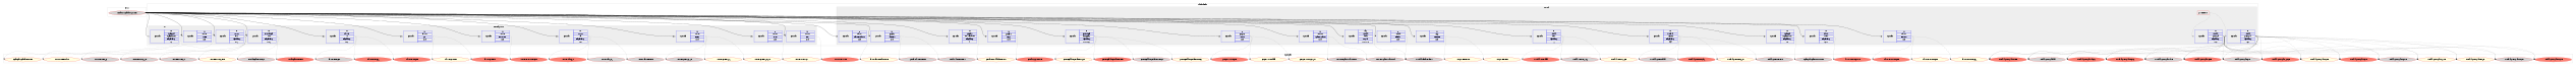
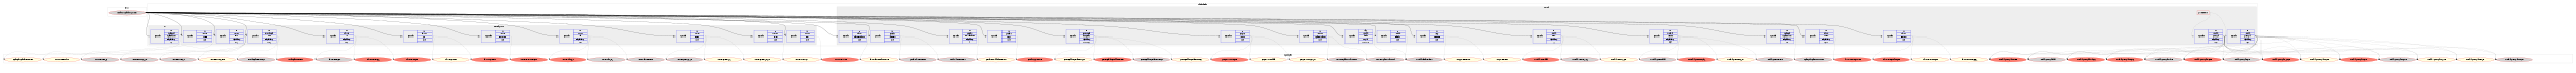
  digraph {
    compound=true
    concentrate=true
    fontname=Helvetica
    fontsize=10
    newrank=true
    rankdir=TB
    ranksep=1.5
    node [color=red fontname=Helvetica fontsize=10 style=filled]
    edge [arrowhead=vee headport=w style=dotted tailport=e weight=100]
    n1 [fillcolor=lightgrey label="x11-terms/mate-terminal-1.18.2" width=4]
    n2 [color=blue label=<<TABLE BORDER="0" CELLBORDER="1" CELLSPACING="0" CELLPADDING="4" WIDTH="220"><TR><TD ROWSPAN="6" CELLPADDING="30">pack_dep</TD></TR><TR><TD WIDTH="110">no</TD></TR><TR><TD>sys-devel</TD></TR><TR><TD>automake</TD></TR><TR><TD>greaterequal</TD></TR><TR><TD>1.16.1</TD></TR></TABLE>> shape=none style=""]
    n3 [color=blue label=<<TABLE BORDER="0" CELLBORDER="1" CELLSPACING="0" CELLPADDING="4" WIDTH="220"><TR><TD ROWSPAN="6" CELLPADDING="30">pack_dep</TD></TR><TR><TD WIDTH="110">no</TD></TR><TR><TD>sys-devel</TD></TR><TR><TD>automake</TD></TR><TR><TD>greaterequal</TD></TR><TR><TD>1.15.1</TD></TR></TABLE>> shape=none style=""]
    n4 [label=<<TABLE BORDER="0" CELLBORDER="1" CELLSPACING="0" CELLPADDING="4"><TR><TD CELLPADDING="10">any_of_group</TD></TR></TABLE>> shape=none style=""]
    n5 [color=blue label=<<TABLE BORDER="0" CELLBORDER="1" CELLSPACING="0" CELLPADDING="4" WIDTH="220"><TR><TD ROWSPAN="6" CELLPADDING="30">pack_dep</TD></TR><TR><TD WIDTH="110">no</TD></TR><TR><TD>app-arch</TD></TR><TR><TD>xz-utils</TD></TR><TR><TD>none</TD></TR><TR><TD></TD></TR></TABLE>> shape=none style=""]
    n6 [color=blue label=<<TABLE BORDER="0" CELLBORDER="1" CELLSPACING="0" CELLPADDING="4" WIDTH="220"><TR><TD ROWSPAN="6" CELLPADDING="30">pack_dep</TD></TR><TR><TD WIDTH="110">no</TD></TR><TR><TD>app-portage</TD></TR><TR><TD>elt-patches</TD></TR><TR><TD>greaterequal</TD></TR><TR><TD>20170815</TD></TR></TABLE>> shape=none style=""]
    n7 [color=blue label=<<TABLE BORDER="0" CELLBORDER="1" CELLSPACING="0" CELLPADDING="4" WIDTH="220"><TR><TD ROWSPAN="6" CELLPADDING="30">pack_dep</TD></TR><TR><TD WIDTH="110">no</TD></TR><TR><TD>app-text</TD></TR><TR><TD>rarian</TD></TR><TR><TD>none</TD></TR><TR><TD></TD></TR></TABLE>> shape=none style=""]
    n8 [color=blue label=<<TABLE BORDER="0" CELLBORDER="1" CELLSPACING="0" CELLPADDING="4" WIDTH="220"><TR><TD ROWSPAN="6" CELLPADDING="30">pack_dep</TD></TR><TR><TD WIDTH="110">no</TD></TR><TR><TD>app-text</TD></TR><TR><TD>scrollkeeper-dtd</TD></TR><TR><TD>greaterequal</TD></TR><TR><TD>1</TD></TR></TABLE>> shape=none style=""]
    n9 [color=blue label=<<TABLE BORDER="0" CELLBORDER="1" CELLSPACING="0" CELLPADDING="4" WIDTH="220"><TR><TD ROWSPAN="6" CELLPADDING="30">pack_dep</TD></TR><TR><TD WIDTH="110">no</TD></TR><TR><TD>app-text</TD></TR><TR><TD>yelp-tools</TD></TR><TR><TD>none</TD></TR><TR><TD></TD></TR></TABLE>> shape=none style=""]
    n10 [color=blue label=<<TABLE BORDER="0" CELLBORDER="1" CELLSPACING="0" CELLPADDING="4" WIDTH="220"><TR><TD ROWSPAN="6" CELLPADDING="30">pack_dep</TD></TR><TR><TD WIDTH="110">no</TD></TR><TR><TD>dev-util</TD></TR><TR><TD>desktop-file-utils</TD></TR><TR><TD>none</TD></TR><TR><TD></TD></TR></TABLE>> shape=none style=""]
    n11 [color=blue label=<<TABLE BORDER="0" CELLBORDER="1" CELLSPACING="0" CELLPADDING="4" WIDTH="220"><TR><TD ROWSPAN="6" CELLPADDING="30">pack_dep</TD></TR><TR><TD WIDTH="110">no</TD></TR><TR><TD>dev-util</TD></TR><TR><TD>glib-utils</TD></TR><TR><TD>none</TD></TR><TR><TD></TD></TR></TABLE>> shape=none style=""]
    n12 [color=blue label=<<TABLE BORDER="0" CELLBORDER="1" CELLSPACING="0" CELLPADDING="4" WIDTH="220"><TR><TD ROWSPAN="6" CELLPADDING="30">pack_dep</TD></TR><TR><TD WIDTH="110">no</TD></TR><TR><TD>dev-util</TD></TR><TR><TD>intltool</TD></TR><TR><TD>greaterequal</TD></TR><TR><TD>0.50.1</TD></TR></TABLE>> shape=none style=""]
    n13 [color=blue label=<<TABLE BORDER="0" CELLBORDER="1" CELLSPACING="0" CELLPADDING="4" WIDTH="220"><TR><TD ROWSPAN="6" CELLPADDING="30">pack_dep</TD></TR><TR><TD WIDTH="110">no</TD></TR><TR><TD>mate-base</TD></TR><TR><TD>mate-common</TD></TR><TR><TD>greaterequal</TD></TR><TR><TD>1.18</TD></TR></TABLE>> shape=none style=""]
    n14 [color=blue label=<<TABLE BORDER="0" CELLBORDER="1" CELLSPACING="0" CELLPADDING="4" WIDTH="220"><TR><TD ROWSPAN="6" CELLPADDING="30">pack_dep</TD></TR><TR><TD WIDTH="110">no</TD></TR><TR><TD>sys-devel</TD></TR><TR><TD>autoconf</TD></TR><TR><TD>greaterequal</TD></TR><TR><TD>2.69</TD></TR></TABLE>> shape=none style=""]
    n15 [color=blue label=<<TABLE BORDER="0" CELLBORDER="1" CELLSPACING="0" CELLPADDING="4" WIDTH="220"><TR><TD ROWSPAN="6" CELLPADDING="30">pack_dep</TD></TR><TR><TD WIDTH="110">no</TD></TR><TR><TD>sys-devel</TD></TR><TR><TD>gettext</TD></TR><TR><TD>none</TD></TR><TR><TD></TD></TR></TABLE>> shape=none style=""]
    n16 [color=blue label=<<TABLE BORDER="0" CELLBORDER="1" CELLSPACING="0" CELLPADDING="4" WIDTH="220"><TR><TD ROWSPAN="6" CELLPADDING="30">pack_dep</TD></TR><TR><TD WIDTH="110">no</TD></TR><TR><TD>sys-devel</TD></TR><TR><TD>libtool</TD></TR><TR><TD>greaterequal</TD></TR><TR><TD>2.4</TD></TR></TABLE>> shape=none style=""]
    n17 [color=blue label=<<TABLE BORDER="0" CELLBORDER="1" CELLSPACING="0" CELLPADDING="4" WIDTH="220"><TR><TD ROWSPAN="6" CELLPADDING="30">pack_dep</TD></TR><TR><TD WIDTH="110">no</TD></TR><TR><TD>virtual</TD></TR><TR><TD>pkgconfig</TD></TR><TR><TD>none</TD></TR><TR><TD></TD></TR></TABLE>> shape=none style=""]
    n18 [color=blue label=<<TABLE BORDER="0" CELLBORDER="1" CELLSPACING="0" CELLPADDING="4" WIDTH="220"><TR><TD ROWSPAN="6" CELLPADDING="30">pack_dep</TD></TR><TR><TD WIDTH="110">no</TD></TR><TR><TD>x11-misc</TD></TR><TR><TD>shared-mime-info</TD></TR><TR><TD>none</TD></TR><TR><TD></TD></TR></TABLE>> shape=none style=""]
    n19 [color=blue label=<<TABLE BORDER="0" CELLBORDER="1" CELLSPACING="0" CELLPADDING="4" WIDTH="220"><TR><TD ROWSPAN="6" CELLPADDING="30">pack_dep</TD></TR><TR><TD WIDTH="110">weak</TD></TR><TR><TD>sys-devel</TD></TR><TR><TD>gettext</TD></TR><TR><TD>smaller</TD></TR><TR><TD>0.18.1.1-r3</TD></TR></TABLE>> shape=none style=""]
    n20 [color=blue label=<<TABLE BORDER="0" CELLBORDER="1" CELLSPACING="0" CELLPADDING="4" WIDTH="220"><TR><TD ROWSPAN="6" CELLPADDING="30">pack_dep</TD></TR><TR><TD WIDTH="110">no</TD></TR><TR><TD>x11-libs</TD></TR><TR><TD>gdk-pixbuf</TD></TR><TR><TD>none</TD></TR><TR><TD></TD></TR></TABLE>> shape=none style=""]
    n21 [color=blue label=<<TABLE BORDER="0" CELLBORDER="1" CELLSPACING="0" CELLPADDING="4" WIDTH="220"><TR><TD ROWSPAN="6" CELLPADDING="30">pack_dep</TD></TR><TR><TD WIDTH="110">no</TD></TR><TR><TD>dev-libs</TD></TR><TR><TD>atk</TD></TR><TR><TD>none</TD></TR><TR><TD></TD></TR></TABLE>> shape=none style=""]
    n22 [color=blue label=<<TABLE BORDER="0" CELLBORDER="1" CELLSPACING="0" CELLPADDING="4" WIDTH="220"><TR><TD ROWSPAN="6" CELLPADDING="30">pack_dep</TD></TR><TR><TD WIDTH="110">no</TD></TR><TR><TD>dev-libs</TD></TR><TR><TD>glib</TD></TR><TR><TD>greaterequal</TD></TR><TR><TD>2.36</TD></TR></TABLE>> shape=none style=""]
    n23 [color=blue label=<<TABLE BORDER="0" CELLBORDER="1" CELLSPACING="0" CELLPADDING="4" WIDTH="220"><TR><TD ROWSPAN="6" CELLPADDING="30">pack_dep</TD></TR><TR><TD WIDTH="110">no</TD></TR><TR><TD>gnome-base</TD></TR><TR><TD>dconf</TD></TR><TR><TD>greaterequal</TD></TR><TR><TD>0.13.4</TD></TR></TABLE>> shape=none style=""]
    n24 [color=blue label=<<TABLE BORDER="0" CELLBORDER="1" CELLSPACING="0" CELLPADDING="4" WIDTH="220"><TR><TD ROWSPAN="6" CELLPADDING="30">pack_dep</TD></TR><TR><TD WIDTH="110">no</TD></TR><TR><TD>x11-libs</TD></TR><TR><TD>gtk+</TD></TR><TR><TD>greaterequal</TD></TR><TR><TD>3.14</TD></TR></TABLE>> shape=none style=""]
    n25 [color=blue label=<<TABLE BORDER="0" CELLBORDER="1" CELLSPACING="0" CELLPADDING="4" WIDTH="220"><TR><TD ROWSPAN="6" CELLPADDING="30">pack_dep</TD></TR><TR><TD WIDTH="110">no</TD></TR><TR><TD>x11-libs</TD></TR><TR><TD>libICE</TD></TR><TR><TD>none</TD></TR><TR><TD></TD></TR></TABLE>> shape=none style=""]
    n26 [color=blue label=<<TABLE BORDER="0" CELLBORDER="1" CELLSPACING="0" CELLPADDING="4" WIDTH="220"><TR><TD ROWSPAN="6" CELLPADDING="30">pack_dep</TD></TR><TR><TD WIDTH="110">no</TD></TR><TR><TD>x11-libs</TD></TR><TR><TD>libSM</TD></TR><TR><TD>none</TD></TR><TR><TD></TD></TR></TABLE>> shape=none style=""]
    n27 [color=blue label=<<TABLE BORDER="0" CELLBORDER="1" CELLSPACING="0" CELLPADDING="4" WIDTH="220"><TR><TD ROWSPAN="6" CELLPADDING="30">pack_dep</TD></TR><TR><TD WIDTH="110">no</TD></TR><TR><TD>x11-libs</TD></TR><TR><TD>libX11</TD></TR><TR><TD>none</TD></TR><TR><TD></TD></TR></TABLE>> shape=none style=""]
    n28 [color=blue label=<<TABLE BORDER="0" CELLBORDER="1" CELLSPACING="0" CELLPADDING="4" WIDTH="220"><TR><TD ROWSPAN="6" CELLPADDING="30">pack_dep</TD></TR><TR><TD WIDTH="110">no</TD></TR><TR><TD>x11-libs</TD></TR><TR><TD>pango</TD></TR><TR><TD>none</TD></TR><TR><TD></TD></TR></TABLE>> shape=none style=""]
    n29 [color=blue label=<<TABLE BORDER="0" CELLBORDER="1" CELLSPACING="0" CELLPADDING="4" WIDTH="220"><TR><TD ROWSPAN="6" CELLPADDING="30">pack_dep</TD></TR><TR><TD WIDTH="110">no</TD></TR><TR><TD>x11-libs</TD></TR><TR><TD>vte</TD></TR><TR><TD>greaterequal</TD></TR><TR><TD>0.38</TD></TR></TABLE>> shape=none style=""]
    n30 [color=blue label=<<TABLE BORDER="0" CELLBORDER="1" CELLSPACING="0" CELLPADDING="4" WIDTH="220"><TR><TD ROWSPAN="6" CELLPADDING="30">pack_dep</TD></TR><TR><TD WIDTH="110">no</TD></TR><TR><TD>mate-base</TD></TR><TR><TD>mate-desktop</TD></TR><TR><TD>greaterequal</TD></TR><TR><TD>1.6</TD></TR></TABLE>> shape=none style=""]
    n31 [fillcolor=salmon label="sys-devel/automake-1.10.3-r3" width=4]
-   n32 [fillcolor=salmon label="sys-devel/automake-1.11.6-r3" width=4]
    n33 [fillcolor=lightgrey label="sys-devel/automake-1.12.6-r2" width=4]
    n34 [fillcolor=lightyellow label="sys-devel/automake-1.13.4-r2" width=4]
    n35 [fillcolor=lightyellow label="sys-devel/automake-1.14.1-r2" width=4]
    n36 [fillcolor=lightgrey label="sys-devel/automake-1.15.1-r2" width=4]
    n37 [fillcolor=salmon label="sys-devel/automake-1.16-r2" width=4]
    n38 [fillcolor=lightyellow label="sys-devel/automake-1.16.1-r1" width=4]
    n39 [fillcolor=salmon label="sys-devel/automake-1.4_p6-r2" width=4]
    n40 [fillcolor=lightgrey label="sys-devel/automake-1.5-r2" width=4]
    n41 [fillcolor=salmon label="sys-devel/automake-1.6.3-r2" width=4]
    n42 [fillcolor=lightgrey label="sys-devel/automake-1.7.9-r3" width=4]
    n43 [fillcolor=salmon label="sys-devel/automake-1.8.5-r5" width=4]
    n44 [fillcolor=salmon label="sys-devel/automake-1.9.6-r5" width=4]
    n45 [fillcolor=lightgrey label="sys-devel/automake-9999" width=4]
    n46 [fillcolor=salmon label="app-arch/xz-utils-5.2.3" width=4]
    n47 [fillcolor=lightyellow label="app-arch/xz-utils-5.2.4-r2" width=4]
    n48 [fillcolor=lightyellow label="app-arch/xz-utils-9999" width=4]
    n49 [fillcolor=salmon label="app-portage/elt-patches-20170317" width=4]
    n50 [fillcolor=lightyellow label="app-portage/elt-patches-20170422" width=4]
    n51 [fillcolor=lightyellow label="app-portage/elt-patches-20170815" width=4]
    n52 [fillcolor=lightgrey label="app-portage/elt-patches-20170826.1" width=4]
    n53 [fillcolor=salmon label="app-text/rarian-0.8.1-r3" width=4]
    n54 [fillcolor=lightyellow label="app-text/scrollkeeper-dtd-1.0-r1" width=4]
    n55 [fillcolor=lightgrey label="app-text/yelp-tools-3.18.0" width=4]
    n56 [fillcolor=lightgrey label="app-text/yelp-tools-3.28.0" width=4]
    n57 [fillcolor=lightyellow label="dev-util/desktop-file-utils-0.23" width=4]
    n58 [fillcolor=lightyellow label="dev-util/glib-utils-2.56.4" width=4]
    n59 [fillcolor=lightyellow label="dev-util/glib-utils-2.58.2" width=4]
-   n60 [fillcolor=salmon label="dev-util/glib-utils-2.58.3" width=4]
+   n60 [fillcolor=salmon label="dev-util/glib-patches-2.58.3" width=4]
    n61 [fillcolor=salmon label="dev-util/intltool-0.51.0-r2" width=4]
    n62 [fillcolor=lightgrey label="mate-base/mate-common-1.18.0" width=4]
    n63 [fillcolor=lightyellow label="dev-libs/atk-2.28.1" width=4]
    n64 [fillcolor=salmon label="dev-libs/atk-2.30.0" width=4]
    n65 [fillcolor=lightgrey label="sys-devel/autoconf-2.13-r1" width=4]
    n66 [fillcolor=lightyellow label="sys-devel/autoconf-2.64-r1" width=4]
    n67 [fillcolor=salmon label="sys-devel/autoconf-2.69-r4" width=4]
    n68 [fillcolor=lightgrey label="sys-devel/autoconf-9999" width=4]
    n69 [fillcolor=lightgrey label="sys-devel/gettext-0.19.8.1" width=4]
    n70 [fillcolor=lightyellow label="sys-devel/libtool-2.4.6-r3" width=4]
    n71 [fillcolor=lightgrey label="sys-devel/libtool-2.4.6-r4" width=4]
    n72 [fillcolor=salmon label="sys-devel/libtool-9999" width=4]
    n73 [fillcolor=lightyellow label="virtual/pkgconfig-0-r1" width=4]
    n74 [fillcolor=lightyellow label="virtual/pkgconfig-1" width=4]
    n75 [fillcolor=lightgrey label="x11-misc/shared-mime-info-1.10" width=4]
    n76 [fillcolor=lightgrey label="x11-misc/shared-mime-info-1.9" width=4]
    n77 [fillcolor=salmon label="dev-libs/glib-2.56.4" width=4]
    n78 [fillcolor=lightgrey label="dev-libs/glib-2.58.2" width=4]
    n79 [fillcolor=salmon label="dev-libs/glib-2.58.3" width=4]
    n80 [fillcolor=lightgrey label="gnome-base/dconf-0.26.1" width=4]
    n81 [fillcolor=salmon label="gnome-base/dconf-0.30.1" width=4]
    n82 [fillcolor=salmon label="x11-libs/gdk-pixbuf-2.36.12" width=4]
    n83 [fillcolor=lightyellow label="x11-libs/gtk+-2.24.32-r1" width=4]
    n84 [fillcolor=lightgrey label="x11-libs/gtk+-3.24.1" width=4]
    n85 [fillcolor=lightgrey label="x11-libs/gtk+-3.24.4-r1" width=4]
    n86 [fillcolor=lightgrey label="x11-libs/gtk+-3.24.5" width=4]
    n87 [fillcolor=lightyellow label="x11-libs/libICE-1.0.9-r2" width=4]
    n88 [fillcolor=salmon label="x11-libs/libSM-1.2.3" width=4]
    n89 [fillcolor=lightyellow label="x11-libs/libX11-1.6.7" width=4]
    n90 [fillcolor=lightyellow label="x11-libs/pango-1.40.14-r1" width=4]
    n91 [fillcolor=lightyellow label="x11-libs/pango-1.42.4" width=4]
    n92 [fillcolor=lightgrey label="x11-libs/pango-1.42.4-r1" width=4]
    n93 [fillcolor=lightgrey label="x11-libs/vte-0.28.2-r208" width=4]
    n94 [fillcolor=lightgrey label="x11-libs/vte-0.48.4" width=4]
    n95 [fillcolor=salmon label="x11-libs/vte-0.54.1" width=4]
    n96 [fillcolor=lightyellow label="mate-base/mate-desktop-1.18.0" width=4]
    subgraph cluster_1 {
      color=gray
      label=<<i>ebuild</i>>
      rank=same
      n1
    }
    subgraph cluster_2 {
      color=gray
      label=<<i>dependencies</i>>
      subgraph cluster_3 {
        color=gray
        fillcolor="#eeeeee"
        label=<<i>compile</i>>
        style=filled
        subgraph sub_4 {
          color=gray
          fillcolor="#eeeeee"
          label=<<i>compile</i>>
          style=filled
          n4
          subgraph sub_5 {
            color=gray
            fillcolor="#eeeeee"
            label=<<i>compile</i>>
            style=filled
            n2
          }
          subgraph sub_6 {
            color=gray
            fillcolor="#eeeeee"
            label=<<i>compile</i>>
            style=filled
            n3
          }
        }
        subgraph sub_7 {
          color=gray
          fillcolor="#eeeeee"
          label=<<i>compile</i>>
          style=filled
          n5
        }
        subgraph sub_8 {
          color=gray
          fillcolor="#eeeeee"
          label=<<i>compile</i>>
          style=filled
          n6
        }
        subgraph sub_9 {
          color=gray
          fillcolor="#eeeeee"
          label=<<i>compile</i>>
          style=filled
          n7
        }
        subgraph sub_10 {
          color=gray
          fillcolor="#eeeeee"
          label=<<i>compile</i>>
          style=filled
          n8
        }
        subgraph sub_11 {
          color=gray
          fillcolor="#eeeeee"
          label=<<i>compile</i>>
          style=filled
          n9
        }
        subgraph sub_12 {
          color=gray
          fillcolor="#eeeeee"
          label=<<i>compile</i>>
          style=filled
          n10
        }
        subgraph sub_13 {
          color=gray
          fillcolor="#eeeeee"
          label=<<i>compile</i>>
          style=filled
          n11
        }
        subgraph sub_14 {
          color=gray
          fillcolor="#eeeeee"
          label=<<i>compile</i>>
          style=filled
          n12
        }
        subgraph sub_15 {
          color=gray
          fillcolor="#eeeeee"
          label=<<i>compile</i>>
          style=filled
          n13
        }
        subgraph sub_16 {
          color=gray
          fillcolor="#eeeeee"
          label=<<i>compile</i>>
          style=filled
          n14
        }
        subgraph sub_17 {
          color=gray
          fillcolor="#eeeeee"
          label=<<i>compile</i>>
          style=filled
          n15
        }
        subgraph sub_18 {
          color=gray
          fillcolor="#eeeeee"
          label=<<i>compile</i>>
          style=filled
          n16
        }
        subgraph sub_19 {
          color=gray
          fillcolor="#eeeeee"
          label=<<i>compile</i>>
          style=filled
          n17
        }
        subgraph sub_20 {
          color=gray
          fillcolor="#eeeeee"
          label=<<i>compile</i>>
          style=filled
          n18
        }
        subgraph sub_21 {
          color=gray
          fillcolor="#eeeeee"
          label=<<i>compile</i>>
          style=filled
          n19
        }
      }
      subgraph cluster_22 {
        color=gray
        fillcolor="#eeeeee"
        label=<<i>compile and run</i>>
        style=filled
        subgraph sub_23 {
          color=gray
          fillcolor="#eeeeee"
          label=<<i>compile and run</i>>
          style=filled
          n20
        }
        subgraph sub_24 {
          color=gray
          fillcolor="#eeeeee"
          label=<<i>compile and run</i>>
          style=filled
          n21
        }
        subgraph sub_25 {
          color=gray
          fillcolor="#eeeeee"
          label=<<i>compile and run</i>>
          style=filled
          n22
        }
        subgraph sub_26 {
          color=gray
          fillcolor="#eeeeee"
          label=<<i>compile and run</i>>
          style=filled
          n23
        }
        subgraph sub_27 {
          color=gray
          fillcolor="#eeeeee"
          label=<<i>compile and run</i>>
          style=filled
          n24
        }
        subgraph sub_28 {
          color=gray
          fillcolor="#eeeeee"
          label=<<i>compile and run</i>>
          style=filled
          n25
        }
        subgraph sub_29 {
          color=gray
          fillcolor="#eeeeee"
          label=<<i>compile and run</i>>
          style=filled
          n26
        }
        subgraph sub_30 {
          color=gray
          fillcolor="#eeeeee"
          label=<<i>compile and run</i>>
          style=filled
          n27
        }
        subgraph sub_31 {
          color=gray
          fillcolor="#eeeeee"
          label=<<i>compile and run</i>>
          style=filled
          n28
        }
        subgraph sub_32 {
          color=gray
          fillcolor="#eeeeee"
          label=<<i>compile and run</i>>
          style=filled
          n29
        }
      }
      subgraph cluster_33 {
        color=gray
        fillcolor="#eeeeee"
        label=<<i>run</i>>
        style=filled
        subgraph sub_34 {
          color=gray
          fillcolor="#eeeeee"
          label=<<i>run</i>>
          style=filled
          n30
        }
      }
    }
    subgraph cluster_35 {
      color=gray
      label=<<i>candidates</i>>
      rank=same
      subgraph sub_36 {
        color=black
        label=<<i>candidates</i>>
        nodesep=1
        rank=same
        n31
-       n32
        n33
        n34
        n35
        n36
        n37
        n38
        n39
        n40
        n41
        n42
        n43
        n44
        n45
      }
      subgraph sub_37 {
        color=black
        label=<<i>candidates</i>>
        nodesep=1
        rank=same
        n31
-       n32
        n33
        n34
        n35
        n36
        n37
        n38
        n39
        n40
        n41
        n42
        n43
        n44
        n45
      }
      subgraph sub_38 {
        color=black
        label=<<i>candidates</i>>
        nodesep=1
        rank=same
        n46
        n47
        n48
      }
      subgraph sub_39 {
        color=black
        label=<<i>candidates</i>>
        nodesep=1
        rank=same
        n49
        n50
        n51
        n52
      }
      subgraph sub_40 {
        color=black
        label=<<i>candidates</i>>
        nodesep=1
        rank=same
        n53
      }
      subgraph sub_41 {
        color=black
        label=<<i>candidates</i>>
        nodesep=1
        rank=same
        n54
      }
      subgraph sub_42 {
        color=black
        label=<<i>candidates</i>>
        nodesep=1
        rank=same
        n55
        n56
      }
      subgraph sub_43 {
        color=black
        label=<<i>candidates</i>>
        nodesep=1
        rank=same
        n57
      }
      subgraph sub_44 {
        color=black
        label=<<i>candidates</i>>
        nodesep=1
        rank=same
        n58
        n59
        n60
      }
      subgraph sub_45 {
        color=black
        label=<<i>candidates</i>>
        nodesep=1
        rank=same
        n61
      }
      subgraph sub_46 {
        color=black
        label=<<i>candidates</i>>
        nodesep=1
        rank=same
        n62
      }
      subgraph sub_47 {
        color=black
        label=<<i>candidates</i>>
        nodesep=1
        rank=same
        n63
        n64
      }
      subgraph sub_48 {
        color=black
        label=<<i>candidates</i>>
        nodesep=1
        rank=same
        n65
        n66
        n67
        n68
      }
      subgraph sub_49 {
        color=black
        label=<<i>candidates</i>>
        nodesep=1
        rank=same
        n69
      }
      subgraph sub_50 {
        color=black
        label=<<i>candidates</i>>
        nodesep=1
        rank=same
        n70
        n71
        n72
      }
      subgraph sub_51 {
        color=black
        label=<<i>candidates</i>>
        nodesep=1
        rank=same
        n73
        n74
      }
      subgraph sub_52 {
        color=black
        label=<<i>candidates</i>>
        nodesep=1
        rank=same
        n75
        n76
      }
      subgraph sub_53 {
        color=black
        label=<<i>candidates</i>>
        nodesep=1
        rank=same
        n69
      }
      subgraph sub_54 {
        color=black
        label=<<i>candidates</i>>
        nodesep=1
        rank=same
        n77
        n78
        n79
      }
      subgraph sub_55 {
        color=black
        label=<<i>candidates</i>>
        nodesep=1
        rank=same
        n80
        n81
      }
      subgraph sub_56 {
        color=black
        label=<<i>candidates</i>>
        nodesep=1
        rank=same
        n82
      }
      subgraph sub_57 {
        color=black
        label=<<i>candidates</i>>
        nodesep=1
        rank=same
        n83
        n84
        n85
        n86
      }
      subgraph sub_58 {
        color=black
        label=<<i>candidates</i>>
        nodesep=1
        rank=same
        n87
      }
      subgraph sub_59 {
        color=black
        label=<<i>candidates</i>>
        nodesep=1
        rank=same
        n88
      }
      subgraph sub_60 {
        color=black
        label=<<i>candidates</i>>
        nodesep=1
        rank=same
        n89
      }
      subgraph sub_61 {
        color=black
        label=<<i>candidates</i>>
        nodesep=1
        rank=same
        n90
        n91
        n92
      }
      subgraph sub_62 {
        color=black
        label=<<i>candidates</i>>
        nodesep=1
        rank=same
        n93
        n94
        n95
      }
      subgraph sub_63 {
        color=black
        label=<<i>candidates</i>>
        nodesep=1
        rank=same
        n96
      }
    }
    n1 -> n5 [style=solid weight=20]
    n1 -> n6 [style=solid weight=20]
    n1 -> n7 [style=solid weight=20]
    n1 -> n8 [style=solid weight=20]
    n1 -> n9 [style=solid weight=20]
    n1 -> n10 [style=solid weight=20]
    n1 -> n11 [style=solid weight=20]
    n1 -> n12 [style=solid weight=20]
    n1 -> n13 [style=solid weight=20]
    n1 -> n14 [style=solid weight=20]
    n1 -> n15 [style=solid weight=20]
    n1 -> n16 [style=solid weight=20]
    n1 -> n17 [style=solid weight=20]
    n1 -> n18 [style=solid weight=20]
    n1 -> n19 [style=solid weight=20]
    n1 -> n20 [arrowhead=odotvee style=solid weight=20]
    n1 -> n21 [arrowhead=odotvee style=solid weight=20]
    n1 -> n22 [arrowhead=odotvee style=solid weight=20]
    n1 -> n23 [arrowhead=odotvee style=solid weight=20]
    n1 -> n24 [arrowhead=odotvee style=solid weight=20]
    n1 -> n25 [arrowhead=odotvee style=solid weight=20]
    n1 -> n26 [arrowhead=odotvee style=solid weight=20]
    n1 -> n27 [arrowhead=odotvee style=solid weight=20]
    n1 -> n28 [arrowhead=odotvee style=solid weight=20]
    n1 -> n29 [arrowhead=odotvee style=solid weight=20]
    n1 -> n30 [arrowhead=odot style=solid weight=20]
    n2 -> n31
-   n2 -> n32
    n2 -> n33
    n2 -> n34
    n2 -> n35
    n2 -> n36
    n2 -> n37
    n2 -> n38
    n2 -> n39
    n2 -> n40
    n2 -> n41
    n2 -> n42
    n2 -> n43
    n2 -> n44
    n2 -> n45
    n3 -> n31
-   n3 -> n32
    n3 -> n33
    n3 -> n34
    n3 -> n35
    n3 -> n36
    n3 -> n37
    n3 -> n38
    n3 -> n39
    n3 -> n40
    n3 -> n41
    n3 -> n42
    n3 -> n43
    n3 -> n44
    n3 -> n45
    n4 -> n2 [arrowhead=oinv weight=20]
    n4 -> n3 [arrowhead=oinv weight=20]
    n5 -> n46
    n5 -> n47
    n5 -> n48
    n6 -> n49
    n6 -> n50
    n6 -> n51
    n6 -> n52
    n7 -> n53
    n8 -> n54
    n9 -> n55
    n9 -> n56
    n10 -> n57
    n11 -> n58
    n11 -> n59
    n11 -> n60
    n12 -> n61
    n13 -> n62
    n14 -> n65
    n14 -> n66
    n14 -> n67
    n14 -> n68
    n15 -> n69
    n16 -> n70
    n16 -> n71
    n16 -> n72
    n17 -> n73
    n17 -> n74
    n18 -> n75
    n18 -> n76
    n19 -> n69
    n20 -> n82
    n21 -> n63
    n21 -> n64
    n22 -> n77
    n22 -> n78
    n22 -> n79
    n23 -> n80
    n23 -> n81
    n24 -> n83
    n24 -> n84
    n24 -> n85
    n24 -> n86
    n25 -> n87
    n26 -> n88
    n27 -> n89
    n28 -> n90
    n28 -> n91
    n28 -> n92
    n29 -> n93
    n29 -> n94
    n29 -> n95
    n30 -> n96
  }
